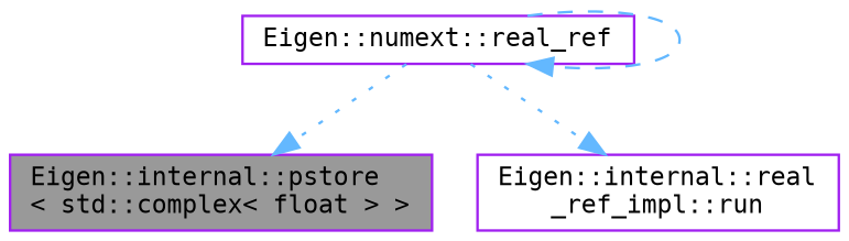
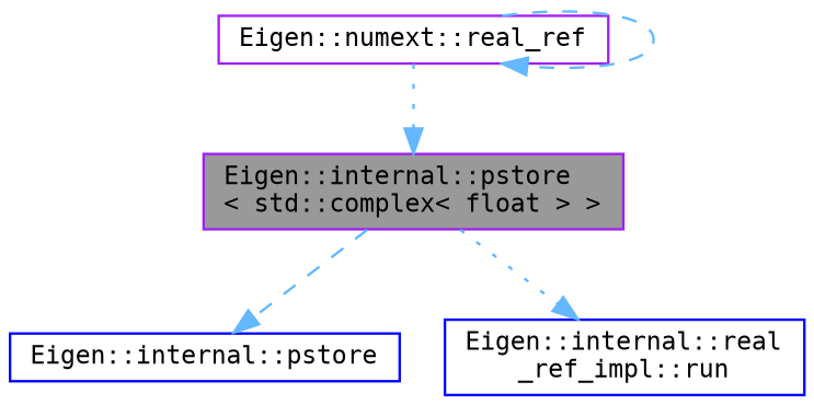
  digraph {
    fontname="DejaVu Sans Mono"
    rankdir=TB
    node [color=purple fillcolor=white fontname="DejaVu Sans Mono" fontsize=10 shape=box style=filled]
    edge [color=steelblue1 fontname="DejaVu Sans Mono" fontsize=10 labelfontname=Helvetica labelfontsize=10 style=dashed]
    n1 [fillcolor=grey60 fontcolor=black height=0.2 label="Eigen::internal::pstore\l\< std::complex\< float \> \>" width=0.4]
+   n2 [color=blue height=0.2 label="Eigen::internal::pstore" width=0.4]
    n3 [height=0.2 label="Eigen::numext::real_ref" width=0.4]
-   n4 [height=0.2 label="Eigen::internal::real\l_ref_impl::run" width=0.4]
+   n4 [color=blue height=0.2 label="Eigen::internal::real\l_ref_impl::run" width=0.4]
+   n1 -> n2
    n3 -> n1 [style=dotted]
    n3 -> n3
-   n3 -> n4 [style=dotted]
+   n1 -> n4 [style=dotted]
  }
